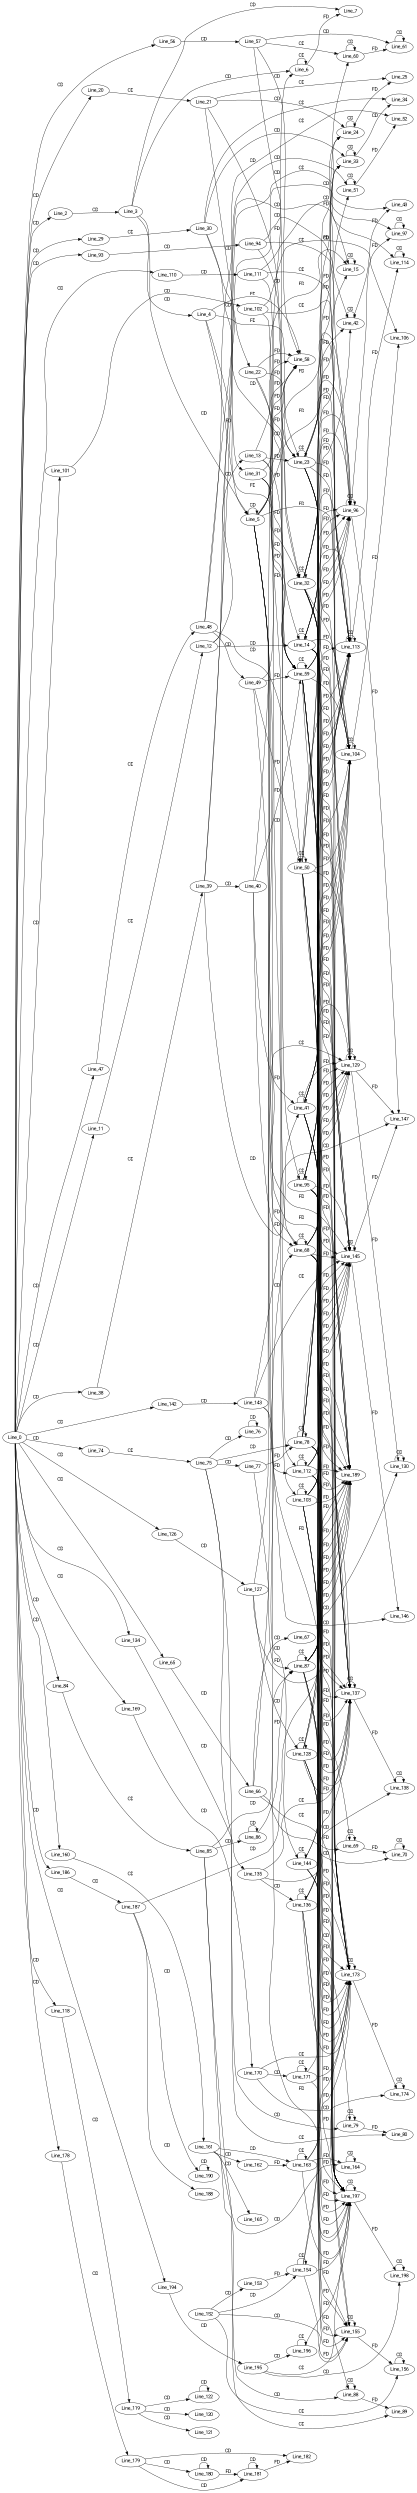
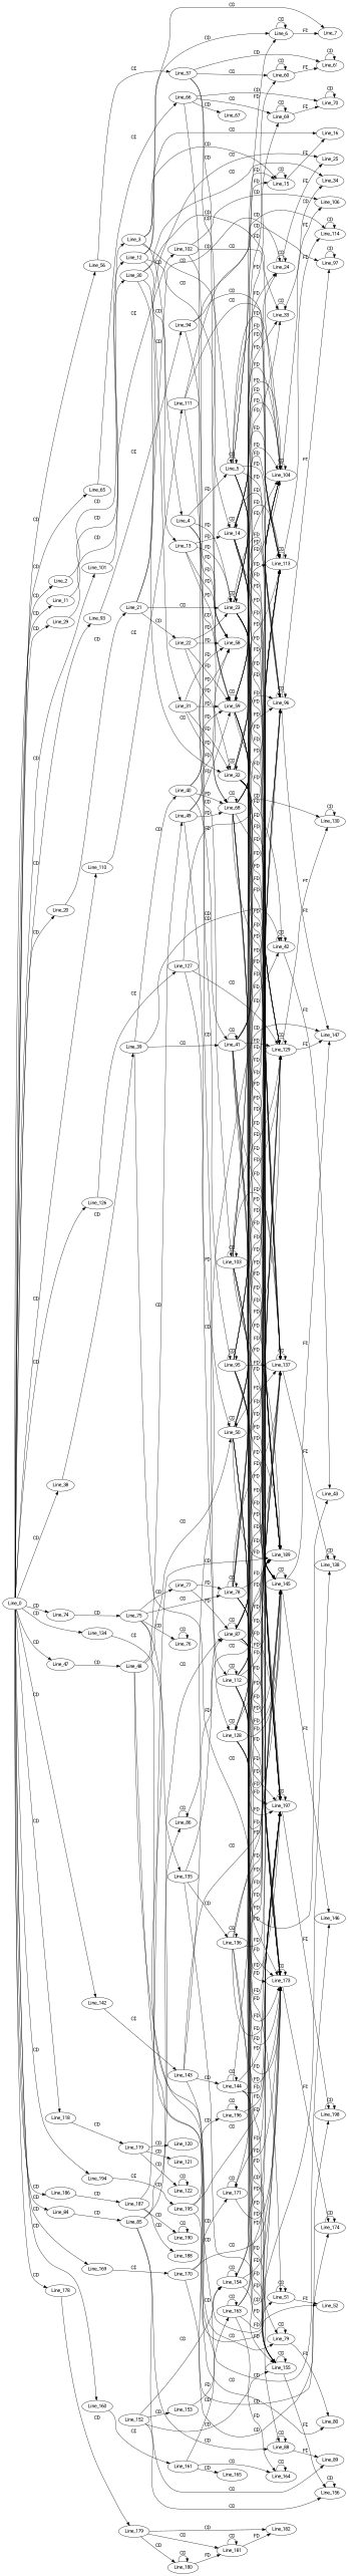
  digraph {
    fontname=Roboto
    rankdir=LR
    node [fontname=Roboto]
    edge [fontname=Roboto]
    Line_0
    Line_2
    Line_11
    Line_20
    Line_29
    Line_38
    Line_47
    Line_56
    Line_65
    Line_74
    Line_84
    Line_93
    Line_101
    Line_110
    Line_118
    Line_126
    Line_134
    Line_142
    Line_160
    Line_169
    Line_178
    Line_186
    Line_194
    Line_3
    Line_12
    Line_21
    Line_30
    Line_39
    Line_48
    Line_57
    Line_66
    Line_75
    Line_85
    Line_94
    Line_102
    Line_111
    Line_119
    Line_127
    Line_135
    Line_143
    Line_161
    Line_170
    Line_179
    Line_187
    Line_195
    Line_4
    Line_5
    Line_6
    Line_7
    Line_23
    Line_58
    Line_59
    Line_15
    Line_96
    Line_104
    Line_113
    Line_137
    Line_145
    Line_173
    Line_189
    Line_197
    Line_129
    Line_24
    Line_33
    Line_60
+   Line_16
    Line_97
    Line_147
    Line_106
    Line_114
    Line_130
    Line_138
    Line_146
    Line_174
    Line_198
    Line_13
    Line_14
    Line_25
    Line_22
    Line_32
    Line_42
    Line_34
    Line_31
    Line_68
    Line_69
    Line_43
    Line_40
    Line_41
    Line_49
    Line_50
    Line_51
    Line_52
    Line_61
    Line_67
    Line_70
    Line_76
    Line_77
    Line_78
    Line_79
    Line_80
    Line_87
    Line_88
    Line_86
    Line_89
    Line_95
    Line_155
    Line_156
    Line_103
    Line_112
    Line_120
    Line_121
    Line_122
    Line_128
    Line_136
    Line_144
    Line_152
    Line_153
    Line_154
-   Line_162
    Line_163
    Line_164
    Line_165
    Line_171
    Line_180
    Line_181
    Line_182
    Line_188
    Line_190
    Line_196
    Line_0 -> Line_2 [label=CD]
    Line_0 -> Line_11 [label=CD]
    Line_0 -> Line_20 [label=CD]
    Line_0 -> Line_29 [label=CD]
    Line_0 -> Line_38 [label=CD]
    Line_0 -> Line_47 [label=CD]
    Line_0 -> Line_56 [label=CD]
    Line_0 -> Line_65 [label=CD]
    Line_0 -> Line_74 [label=CD]
    Line_0 -> Line_84 [label=CD]
    Line_0 -> Line_93 [label=CD]
    Line_0 -> Line_101 [label=CD]
    Line_0 -> Line_110 [label=CD]
    Line_0 -> Line_118 [label=CD]
    Line_0 -> Line_126 [label=CD]
    Line_0 -> Line_134 [label=CD]
    Line_0 -> Line_142 [label=CD]
    Line_0 -> Line_160 [label=CD]
    Line_0 -> Line_169 [label=CD]
    Line_0 -> Line_178 [label=CD]
    Line_0 -> Line_186 [label=CD]
    Line_0 -> Line_194 [label=CD]
    Line_2 -> Line_3 [label=CD]
    Line_11 -> Line_12 [label=CD]
    Line_20 -> Line_21 [label=CD]
    Line_29 -> Line_30 [label=CD]
    Line_38 -> Line_39 [label=CD]
    Line_47 -> Line_48 [label=CD]
    Line_56 -> Line_57 [label=CD]
    Line_65 -> Line_66 [label=CD]
    Line_74 -> Line_75 [label=CD]
    Line_84 -> Line_85 [label=CD]
    Line_93 -> Line_94 [label=CD]
    Line_101 -> Line_102 [label=CD]
    Line_110 -> Line_111 [label=CD]
    Line_118 -> Line_119 [label=CD]
    Line_126 -> Line_127 [label=CD]
    Line_134 -> Line_135 [label=CD]
    Line_142 -> Line_143 [label=CD]
    Line_160 -> Line_161 [label=CD]
    Line_169 -> Line_170 [label=CD]
    Line_178 -> Line_179 [label=CD]
    Line_186 -> Line_187 [label=CD]
    Line_194 -> Line_195 [label=CD]
    Line_3 -> Line_4 [label=CD]
    Line_3 -> Line_5 [label=CD]
    Line_3 -> Line_6 [label=CD]
    Line_3 -> Line_7 [label=CD]
    Line_12 -> Line_15 [label=CD]
+   Line_12 -> Line_16 [label=CD]
    Line_12 -> Line_13 [label=CD]
    Line_12 -> Line_14 [label=CD]
    Line_21 -> Line_23 [label=CD]
    Line_21 -> Line_24 [label=CD]
    Line_21 -> Line_25 [label=CD]
    Line_21 -> Line_22 [label=CD]
    Line_30 -> Line_33 [label=CD]
    Line_30 -> Line_32 [label=CD]
    Line_30 -> Line_34 [label=CD]
    Line_30 -> Line_31 [label=CD]
    Line_39 -> Line_42 [label=CD]
    Line_39 -> Line_43 [label=CD]
    Line_39 -> Line_40 [label=CD]
    Line_39 -> Line_41 [label=CD]
    Line_48 -> Line_49 [label=CD]
    Line_48 -> Line_50 [label=CD]
    Line_48 -> Line_51 [label=CD]
    Line_48 -> Line_52 [label=CD]
    Line_57 -> Line_58 [label=CD]
    Line_57 -> Line_59 [label=CD]
    Line_57 -> Line_60 [label=CD]
    Line_57 -> Line_61 [label=CD]
    Line_66 -> Line_68 [label=CD]
    Line_66 -> Line_69 [label=CD]
    Line_66 -> Line_67 [label=CD]
    Line_66 -> Line_70 [label=CD]
    Line_75 -> Line_76 [label=CD]
    Line_75 -> Line_77 [label=CD]
    Line_75 -> Line_78 [label=CD]
    Line_75 -> Line_79 [label=CD]
    Line_75 -> Line_80 [label=CD]
    Line_85 -> Line_87 [label=CD]
    Line_85 -> Line_88 [label=CD]
    Line_85 -> Line_86 [label=CD]
    Line_85 -> Line_89 [label=CD]
    Line_94 -> Line_96 [label=CD]
    Line_94 -> Line_97 [label=CD]
    Line_94 -> Line_95 [label=CD]
    Line_102 -> Line_104 [label=CD]
    Line_102 -> Line_106 [label=CD]
    Line_102 -> Line_103 [label=CD]
    Line_111 -> Line_113 [label=CD]
    Line_111 -> Line_114 [label=CD]
    Line_111 -> Line_112 [label=CD]
    Line_119 -> Line_120 [label=CD]
    Line_119 -> Line_121 [label=CD]
    Line_119 -> Line_122 [label=CD]
    Line_127 -> Line_129 [label=CD]
    Line_127 -> Line_130 [label=CD]
    Line_127 -> Line_128 [label=CD]
    Line_135 -> Line_137 [label=CD]
    Line_135 -> Line_138 [label=CD]
    Line_135 -> Line_136 [label=CD]
    Line_143 -> Line_145 [label=CD]
    Line_143 -> Line_147 [label=CD]
    Line_143 -> Line_146 [label=CD]
    Line_143 -> Line_144 [label=CD]
-   Line_161 -> Line_162 [label=CD]
    Line_161 -> Line_163 [label=CD]
    Line_161 -> Line_164 [label=CD]
    Line_161 -> Line_165 [label=CD]
    Line_170 -> Line_173 [label=CD]
    Line_170 -> Line_174 [label=CD]
    Line_170 -> Line_171 [label=CD]
    Line_179 -> Line_180 [label=CD]
    Line_179 -> Line_181 [label=CD]
    Line_179 -> Line_182 [label=CD]
    Line_187 -> Line_189 [label=CD]
    Line_187 -> Line_188 [label=CD]
    Line_187 -> Line_190 [label=CD]
    Line_195 -> Line_197 [label=CD]
    Line_195 -> Line_198 [label=CD]
    Line_195 -> Line_196 [label=CD]
    Line_4 -> Line_5 [label=FD]
    Line_4 -> Line_23 [label=FD]
    Line_4 -> Line_58 [label=FD]
    Line_4 -> Line_59 [label=FD]
    Line_5 -> Line_5 [label=CD]
    Line_5 -> Line_6 [label=FD]
    Line_5 -> Line_15 [label=FD]
    Line_5 -> Line_96 [label=FD]
    Line_5 -> Line_104 [label=FD]
    Line_5 -> Line_113 [label=FD]
    Line_5 -> Line_137 [label=FD]
    Line_5 -> Line_145 [label=FD]
-   Line_5 -> Line_112 [label=FD]
+   Line_5 -> Line_173 [label=FD]
    Line_5 -> Line_189 [label=FD]
    Line_5 -> Line_197 [label=FD]
    Line_6 -> Line_6 [label=CD]
    Line_6 -> Line_7 [label=FD]
    Line_23 -> Line_23 [label=CD]
    Line_23 -> Line_96 [label=FD]
    Line_23 -> Line_104 [label=FD]
    Line_23 -> Line_113 [label=FD]
    Line_23 -> Line_137 [label=FD]
    Line_23 -> Line_145 [label=FD]
    Line_23 -> Line_173 [label=FD]
    Line_23 -> Line_189 [label=FD]
    Line_23 -> Line_197 [label=FD]
    Line_23 -> Line_129 [label=FD]
    Line_23 -> Line_24 [label=FD]
    Line_23 -> Line_33 [label=FD]
    Line_59 -> Line_59 [label=CD]
    Line_59 -> Line_96 [label=FD]
    Line_59 -> Line_104 [label=FD]
    Line_59 -> Line_113 [label=FD]
    Line_59 -> Line_137 [label=FD]
    Line_59 -> Line_145 [label=FD]
    Line_59 -> Line_173 [label=FD]
    Line_59 -> Line_189 [label=FD]
    Line_59 -> Line_197 [label=FD]
    Line_59 -> Line_129 [label=FD]
    Line_59 -> Line_60 [label=FD]
    Line_15 -> Line_15 [label=CD]
+   Line_15 -> Line_16 [label=FD]
    Line_96 -> Line_96 [label=CD]
    Line_96 -> Line_97 [label=FD]
    Line_96 -> Line_147 [label=FD]
    Line_104 -> Line_104 [label=CD]
    Line_104 -> Line_106 [label=FD]
    Line_113 -> Line_113 [label=CD]
    Line_113 -> Line_114 [label=FD]
    Line_137 -> Line_137 [label=CD]
    Line_137 -> Line_138 [label=FD]
    Line_145 -> Line_145 [label=CD]
    Line_145 -> Line_147 [label=FD]
    Line_145 -> Line_146 [label=FD]
    Line_173 -> Line_173 [label=CD]
    Line_173 -> Line_174 [label=FD]
    Line_197 -> Line_197 [label=CD]
    Line_197 -> Line_198 [label=FD]
    Line_129 -> Line_129 [label=CD]
    Line_129 -> Line_147 [label=FD]
    Line_129 -> Line_130 [label=FD]
    Line_24 -> Line_24 [label=CD]
    Line_24 -> Line_25 [label=FD]
    Line_33 -> Line_33 [label=CD]
    Line_33 -> Line_34 [label=CD]
    Line_60 -> Line_60 [label=CD]
    Line_60 -> Line_61 [label=FD]
    Line_97 -> Line_97 [label=CD]
    Line_114 -> Line_114 [label=CD]
    Line_130 -> Line_130 [label=CD]
    Line_138 -> Line_138 [label=CD]
    Line_174 -> Line_174 [label=CD]
    Line_198 -> Line_198 [label=CD]
    Line_13 -> Line_23 [label=FD]
    Line_13 -> Line_58 [label=FD]
    Line_13 -> Line_59 [label=FD]
    Line_13 -> Line_14 [label=FD]
    Line_14 -> Line_15 [label=FD]
    Line_14 -> Line_96 [label=FD]
    Line_14 -> Line_104 [label=FD]
    Line_14 -> Line_113 [label=FD]
    Line_14 -> Line_137 [label=FD]
    Line_14 -> Line_145 [label=FD]
    Line_14 -> Line_173 [label=FD]
    Line_14 -> Line_189 [label=FD]
    Line_14 -> Line_197 [label=FD]
    Line_14 -> Line_129 [label=FD]
    Line_14 -> Line_24 [label=FD]
    Line_14 -> Line_14 [label=CD]
    Line_22 -> Line_23 [label=FD]
    Line_22 -> Line_58 [label=FD]
    Line_22 -> Line_59 [label=FD]
    Line_22 -> Line_32 [label=FD]
    Line_32 -> Line_96 [label=FD]
    Line_32 -> Line_104 [label=FD]
    Line_32 -> Line_113 [label=FD]
    Line_32 -> Line_137 [label=FD]
    Line_32 -> Line_145 [label=FD]
    Line_32 -> Line_173 [label=FD]
    Line_32 -> Line_189 [label=FD]
    Line_32 -> Line_197 [label=FD]
    Line_32 -> Line_129 [label=FD]
    Line_32 -> Line_33 [label=FD]
    Line_32 -> Line_32 [label=CD]
    Line_32 -> Line_42 [label=FD]
    Line_42 -> Line_42 [label=CD]
    Line_42 -> Line_43 [label=FD]
    Line_31 -> Line_58 [label=FD]
    Line_31 -> Line_59 [label=FD]
    Line_31 -> Line_32 [label=FD]
    Line_31 -> Line_68 [label=FD]
    Line_68 -> Line_96 [label=FD]
    Line_68 -> Line_104 [label=FD]
    Line_68 -> Line_113 [label=FD]
    Line_68 -> Line_137 [label=FD]
    Line_68 -> Line_145 [label=FD]
    Line_68 -> Line_173 [label=FD]
    Line_68 -> Line_189 [label=FD]
    Line_68 -> Line_197 [label=FD]
    Line_68 -> Line_129 [label=FD]
    Line_68 -> Line_68 [label=CD]
    Line_68 -> Line_69 [label=FD]
    Line_69 -> Line_69 [label=CD]
    Line_69 -> Line_70 [label=FD]
    Line_40 -> Line_58 [label=FD]
    Line_40 -> Line_59 [label=FD]
    Line_40 -> Line_68 [label=FD]
    Line_40 -> Line_41 [label=FD]
    Line_41 -> Line_96 [label=FD]
    Line_41 -> Line_104 [label=FD]
    Line_41 -> Line_113 [label=FD]
    Line_41 -> Line_137 [label=FD]
    Line_41 -> Line_145 [label=FD]
    Line_41 -> Line_173 [label=FD]
    Line_41 -> Line_189 [label=FD]
    Line_41 -> Line_197 [label=FD]
    Line_41 -> Line_129 [label=FD]
    Line_41 -> Line_42 [label=FD]
    Line_41 -> Line_41 [label=CD]
    Line_49 -> Line_58 [label=FD]
    Line_49 -> Line_59 [label=FD]
    Line_49 -> Line_68 [label=FD]
    Line_49 -> Line_50 [label=FD]
    Line_50 -> Line_96 [label=FD]
    Line_50 -> Line_104 [label=FD]
    Line_50 -> Line_113 [label=FD]
    Line_50 -> Line_137 [label=FD]
    Line_50 -> Line_145 [label=FD]
    Line_50 -> Line_173 [label=FD]
    Line_50 -> Line_189 [label=FD]
    Line_50 -> Line_197 [label=FD]
    Line_50 -> Line_129 [label=FD]
    Line_50 -> Line_50 [label=CD]
    Line_50 -> Line_51 [label=FD]
    Line_51 -> Line_51 [label=CD]
    Line_51 -> Line_52 [label=FD]
    Line_61 -> Line_61 [label=CD]
    Line_70 -> Line_70 [label=CD]
    Line_76 -> Line_76 [label=CD]
    Line_77 -> Line_78 [label=FD]
    Line_77 -> Line_87 [label=FD]
    Line_78 -> Line_96 [label=FD]
    Line_78 -> Line_104 [label=FD]
    Line_78 -> Line_113 [label=FD]
    Line_78 -> Line_137 [label=FD]
    Line_78 -> Line_145 [label=FD]
    Line_78 -> Line_173 [label=FD]
    Line_78 -> Line_189 [label=FD]
    Line_78 -> Line_197 [label=FD]
    Line_78 -> Line_129 [label=FD]
    Line_78 -> Line_78 [label=CD]
    Line_78 -> Line_79 [label=FD]
    Line_79 -> Line_79 [label=CD]
    Line_79 -> Line_80 [label=FD]
    Line_87 -> Line_96 [label=FD]
    Line_87 -> Line_104 [label=FD]
    Line_87 -> Line_113 [label=FD]
    Line_87 -> Line_137 [label=FD]
    Line_87 -> Line_145 [label=FD]
    Line_87 -> Line_173 [label=FD]
    Line_87 -> Line_189 [label=FD]
    Line_87 -> Line_197 [label=FD]
    Line_87 -> Line_129 [label=FD]
    Line_87 -> Line_87 [label=CD]
    Line_87 -> Line_88 [label=FD]
    Line_88 -> Line_88 [label=CD]
    Line_88 -> Line_89 [label=FD]
    Line_86 -> Line_87 [label=FD]
    Line_86 -> Line_86 [label=CD]
    Line_95 -> Line_96 [label=FD]
    Line_95 -> Line_104 [label=FD]
    Line_95 -> Line_113 [label=FD]
    Line_95 -> Line_137 [label=FD]
    Line_95 -> Line_145 [label=FD]
    Line_95 -> Line_173 [label=FD]
    Line_95 -> Line_189 [label=FD]
    Line_95 -> Line_197 [label=FD]
    Line_95 -> Line_129 [label=FD]
    Line_95 -> Line_95 [label=CD]
    Line_95 -> Line_155 [label=CD]
    Line_155 -> Line_155 [label=CD]
    Line_155 -> Line_156 [label=FD]
    Line_156 -> Line_156 [label=CD]
    Line_103 -> Line_104 [label=FD]
    Line_103 -> Line_113 [label=FD]
    Line_103 -> Line_137 [label=FD]
    Line_103 -> Line_145 [label=FD]
    Line_103 -> Line_173 [label=FD]
    Line_103 -> Line_189 [label=FD]
    Line_103 -> Line_197 [label=FD]
    Line_103 -> Line_129 [label=FD]
    Line_103 -> Line_155 [label=FD]
    Line_103 -> Line_103 [label=CD]
    Line_112 -> Line_113 [label=FD]
    Line_112 -> Line_137 [label=FD]
    Line_112 -> Line_145 [label=FD]
    Line_112 -> Line_173 [label=FD]
    Line_112 -> Line_189 [label=FD]
    Line_112 -> Line_197 [label=FD]
    Line_112 -> Line_129 [label=FD]
    Line_112 -> Line_155 [label=FD]
    Line_112 -> Line_112 [label=CD]
    Line_122 -> Line_122 [label=CD]
    Line_128 -> Line_137 [label=FD]
    Line_128 -> Line_145 [label=FD]
    Line_128 -> Line_173 [label=FD]
    Line_128 -> Line_189 [label=FD]
    Line_128 -> Line_197 [label=FD]
    Line_128 -> Line_129 [label=FD]
    Line_128 -> Line_155 [label=FD]
    Line_128 -> Line_128 [label=CD]
    Line_136 -> Line_137 [label=FD]
    Line_136 -> Line_145 [label=FD]
    Line_136 -> Line_173 [label=FD]
    Line_136 -> Line_189 [label=FD]
    Line_136 -> Line_197 [label=FD]
    Line_136 -> Line_155 [label=FD]
    Line_136 -> Line_136 [label=CD]
    Line_144 -> Line_145 [label=FD]
    Line_144 -> Line_173 [label=FD]
    Line_144 -> Line_189 [label=FD]
    Line_144 -> Line_197 [label=FD]
    Line_144 -> Line_155 [label=FD]
    Line_144 -> Line_144 [label=CD]
    Line_152 -> Line_155 [label=CD]
    Line_152 -> Line_156 [label=CD]
    Line_152 -> Line_153 [label=CD]
    Line_152 -> Line_154 [label=CD]
    Line_153 -> Line_154 [label=FD]
    Line_154 -> Line_173 [label=FD]
    Line_154 -> Line_189 [label=FD]
    Line_154 -> Line_197 [label=FD]
    Line_154 -> Line_155 [label=FD]
    Line_154 -> Line_154 [label=CD]
-   Line_162 -> Line_163 [label=FD]
    Line_163 -> Line_173 [label=FD]
    Line_163 -> Line_189 [label=FD]
    Line_163 -> Line_197 [label=FD]
    Line_163 -> Line_163 [label=CD]
    Line_163 -> Line_164 [label=FD]
    Line_164 -> Line_164 [label=CD]
    Line_171 -> Line_173 [label=FD]
    Line_171 -> Line_189 [label=FD]
    Line_171 -> Line_197 [label=FD]
    Line_171 -> Line_171 [label=CD]
    Line_180 -> Line_180 [label=CD]
    Line_180 -> Line_181 [label=FD]
    Line_181 -> Line_181 [label=CD]
    Line_181 -> Line_182 [label=FD]
    Line_190 -> Line_190 [label=CD]
    Line_196 -> Line_197 [label=FD]
    Line_196 -> Line_196 [label=CD]
  }
